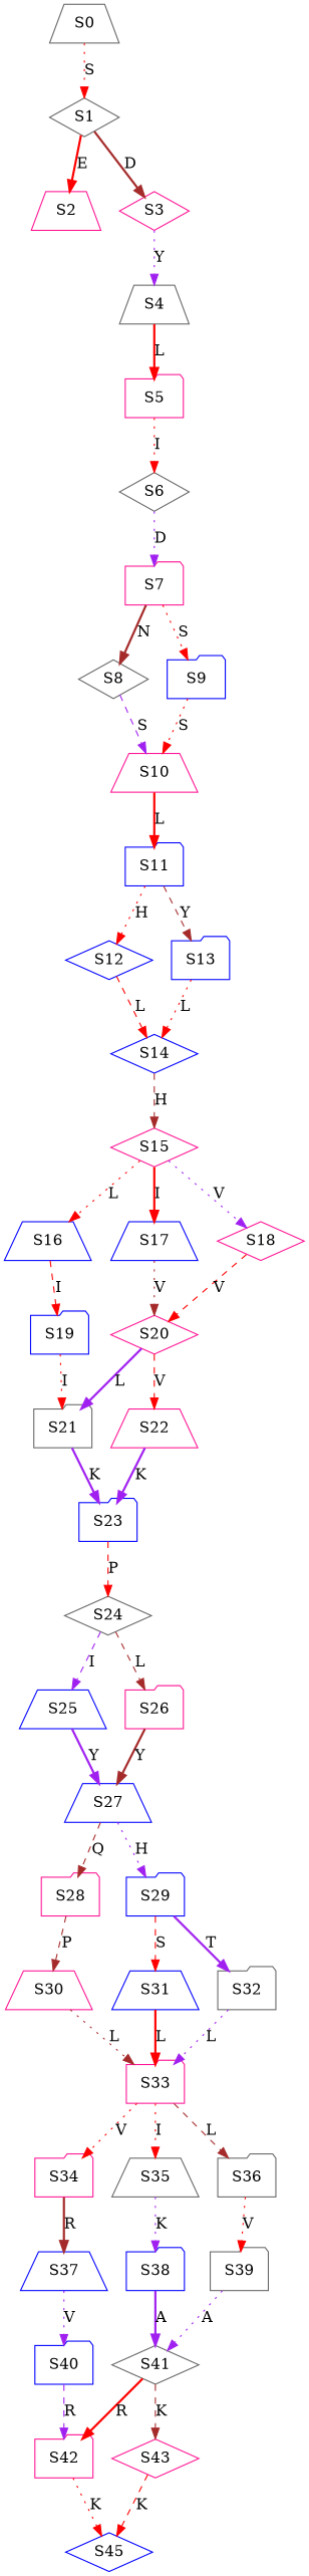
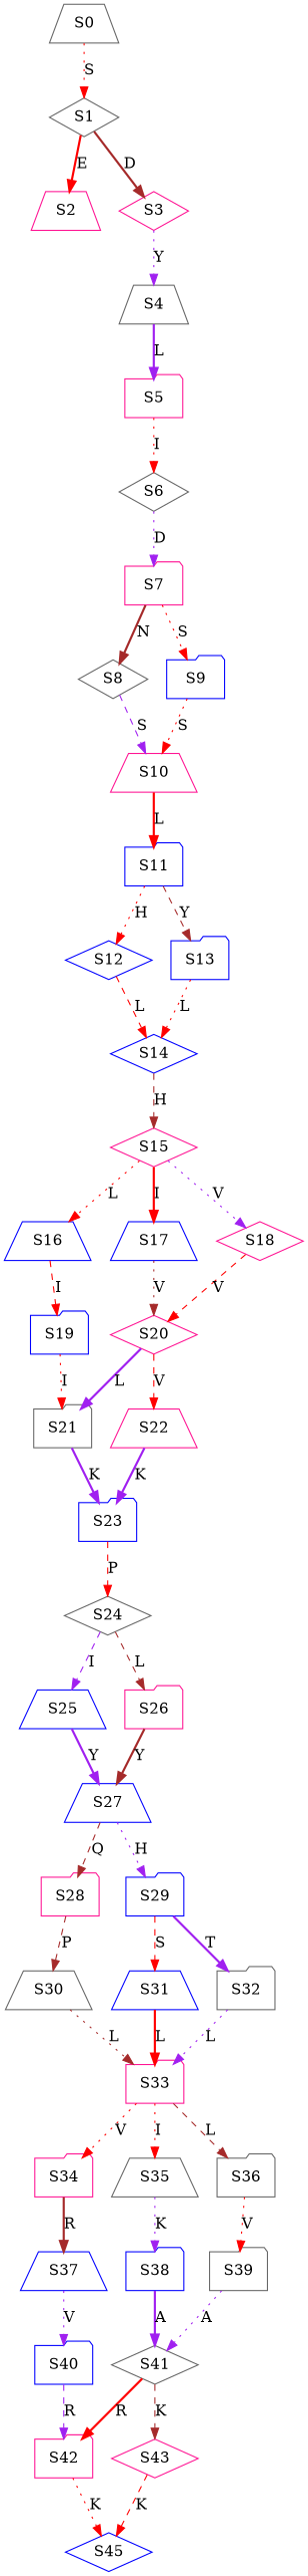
  strict digraph {
    node [color=blue shape=folder]
    edge [color=red style=dotted]
    S0 [color=gray40 shape=trapezium]
    S1 [color=gray40 shape=diamond]
    S2 [color=deeppink shape=trapezium]
    S3 [color=deeppink shape=diamond]
    S4 [color=gray40 shape=trapezium]
    S5 [color=deeppink]
    S6 [color=gray40 shape=diamond]
    S7 [color=deeppink]
    S8 [color=gray40 shape=diamond]
    S9
    S10 [color=deeppink shape=trapezium]
    S11
    S12 [shape=diamond]
    S13
    S14 [shape=diamond]
    S15 [color=deeppink shape=diamond]
    S16 [shape=trapezium]
    S17 [shape=trapezium]
    S18 [color=deeppink shape=diamond]
    S19
    S20 [color=deeppink shape=diamond]
    S21 [color=gray40]
    S22 [color=deeppink shape=trapezium]
    S23
    S24 [color=gray40 shape=diamond]
    S25 [shape=trapezium]
    S26 [color=deeppink]
    S27 [shape=trapezium]
    S28 [color=deeppink]
    S29
-   S30 [color=deeppink shape=trapezium]
+   S30 [color=gray40 shape=trapezium]
    S31 [shape=trapezium]
    S32 [color=gray40]
    S33 [color=deeppink]
    S34 [color=deeppink]
    S35 [color=gray40 shape=trapezium]
    S36 [color=gray40]
    S37 [shape=trapezium]
    S38
    S39 [color=gray40]
    S40
    S41 [color=gray40 shape=diamond]
    S42 [color=deeppink]
    S43 [color=deeppink shape=diamond]
    S45 [shape=diamond]
    S0 -> S1 [label=S]
    S1 -> S2 [label=E style=bold]
    S1 -> S3 [color=brown label=D style=bold]
    S3 -> S4 [color=purple label=Y]
-   S4 -> S5 [label=L style=bold]
+   S4 -> S5 [color=purple label=L style=bold]
    S5 -> S6 [label=I]
    S6 -> S7 [color=purple label=D]
    S7 -> S8 [color=brown label=N style=bold]
    S7 -> S9 [label=S]
    S8 -> S10 [color=purple label=S style=dashed]
    S9 -> S10 [label=S]
    S10 -> S11 [label=L style=bold]
    S11 -> S12 [label=H]
    S11 -> S13 [color=brown label=Y style=dashed]
    S12 -> S14 [label=L style=dashed]
    S13 -> S14 [label=L]
    S14 -> S15 [color=brown label=H style=dashed]
    S15 -> S16 [label=L]
    S15 -> S17 [label=I style=bold]
    S15 -> S18 [color=purple label=V]
    S16 -> S19 [label=I style=dashed]
    S17 -> S20 [color=brown label=V]
    S18 -> S20 [label=V style=dashed]
    S19 -> S21 [label=I]
    S20 -> S21 [color=purple label=L style=bold]
    S20 -> S22 [label=V style=dashed]
    S21 -> S23 [color=purple label=K style=bold]
    S22 -> S23 [color=purple label=K style=bold]
    S23 -> S24 [label=P style=dashed]
    S24 -> S25 [color=purple label=I style=dashed]
    S24 -> S26 [color=brown label=L style=dashed]
    S25 -> S27 [color=purple label=Y style=bold]
    S26 -> S27 [color=brown label=Y style=bold]
    S27 -> S28 [color=brown label=Q style=dashed]
    S27 -> S29 [color=purple label=H]
    S28 -> S30 [color=brown label=P style=dashed]
    S29 -> S31 [label=S style=dashed]
    S29 -> S32 [color=purple label=T style=bold]
    S30 -> S33 [color=brown label=L]
    S31 -> S33 [label=L style=bold]
    S32 -> S33 [color=purple label=L]
    S33 -> S34 [label=V]
    S33 -> S35 [label=I]
    S33 -> S36 [color=brown label=L style=dashed]
    S34 -> S37 [color=brown label=R style=bold]
    S35 -> S38 [color=purple label=K]
    S36 -> S39 [label=V]
    S37 -> S40 [color=purple label=V]
    S38 -> S41 [color=purple label=A style=bold]
    S39 -> S41 [color=purple label=A]
    S40 -> S42 [color=purple label=R style=dashed]
    S41 -> S42 [label=R style=bold]
    S41 -> S43 [color=brown label=K style=dashed]
    S42 -> S45 [label=K]
    S43 -> S45 [label=K style=dashed]
  }
